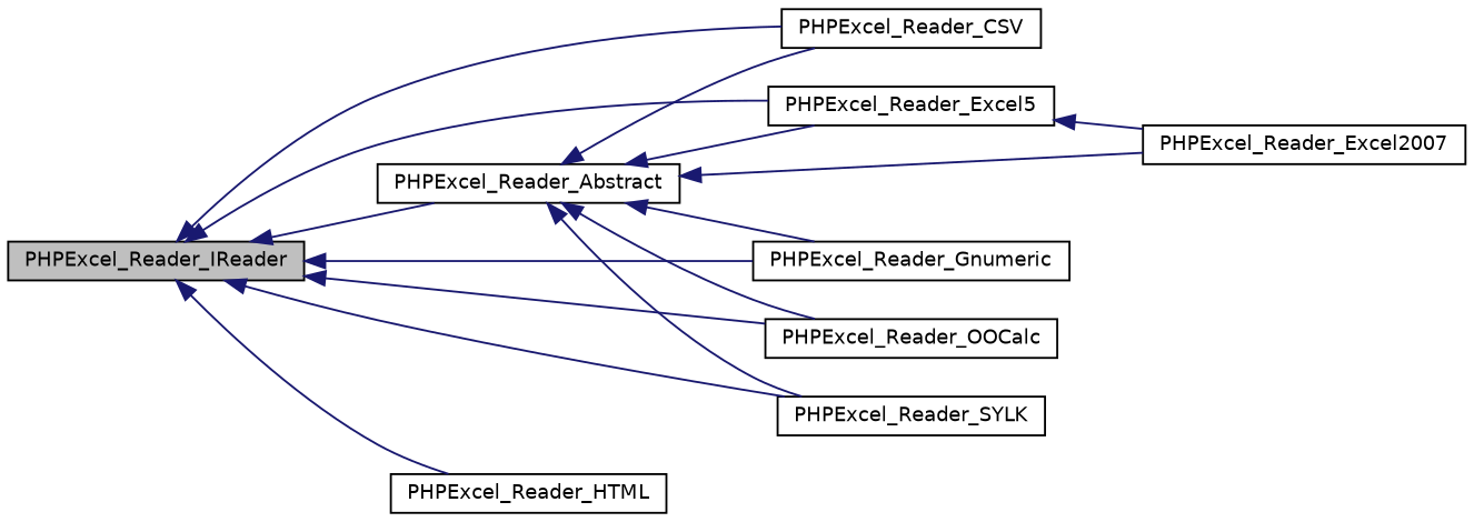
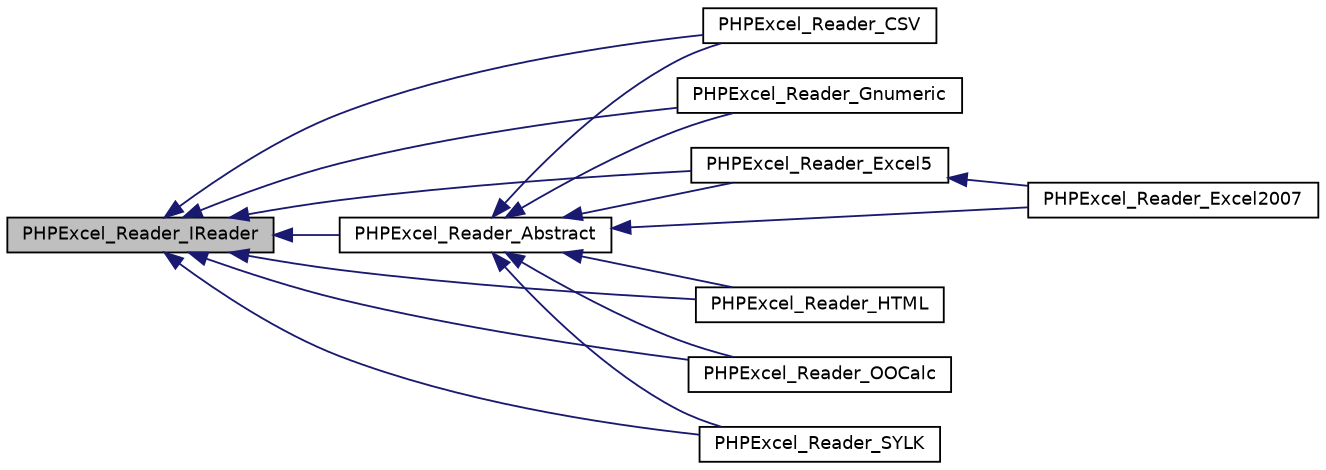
  digraph {
    rankdir=LR
    node [color=black fillcolor=white fontname=Helvetica fontsize=10 shape=record style=filled]
    edge [color=midnightblue dir=back fontname=Helvetica fontsize=10 labelfontname=Helvetica labelfontsize=10 style=solid]
    n1 [fillcolor=grey75 fontcolor=black height=0.2 label=PHPExcel_Reader_IReader width=0.4]
    n2 [height=0.2 label=PHPExcel_Reader_Abstract width=0.4]
    n3 [height=0.2 label=PHPExcel_Reader_CSV width=0.4]
    n4 [height=0.2 label=PHPExcel_Reader_Excel5 width=0.4]
    n5 [height=0.2 label=PHPExcel_Reader_Gnumeric width=0.4]
    n6 [height=0.2 label=PHPExcel_Reader_HTML width=0.4]
    n7 [height=0.2 label=PHPExcel_Reader_OOCalc width=0.4]
    n8 [height=0.2 label=PHPExcel_Reader_SYLK width=0.4]
    n9 [height=0.2 label=PHPExcel_Reader_Excel2007 width=0.4]
    n1 -> n2
    n1 -> n3
    n1 -> n4
    n1 -> n5
    n1 -> n6
    n1 -> n7
    n1 -> n8
    n2 -> n3
    n2 -> n4
    n2 -> n5
+   n2 -> n6
    n2 -> n7
    n2 -> n8
    n2 -> n9
    n4 -> n9
  }
